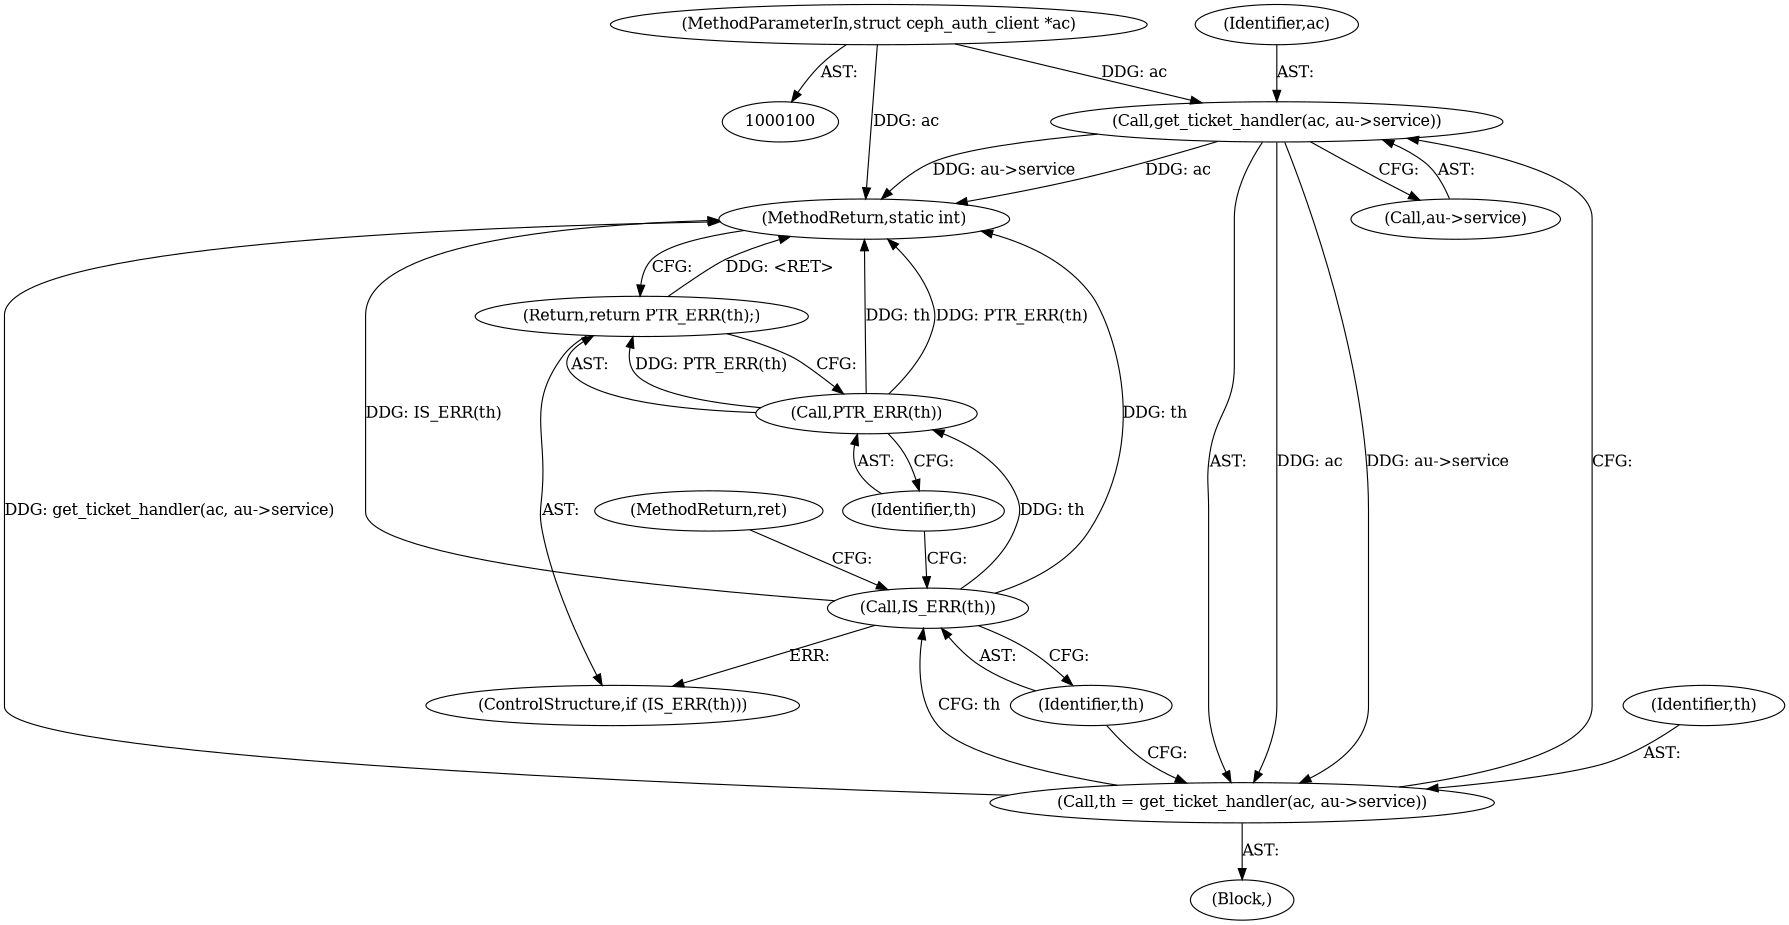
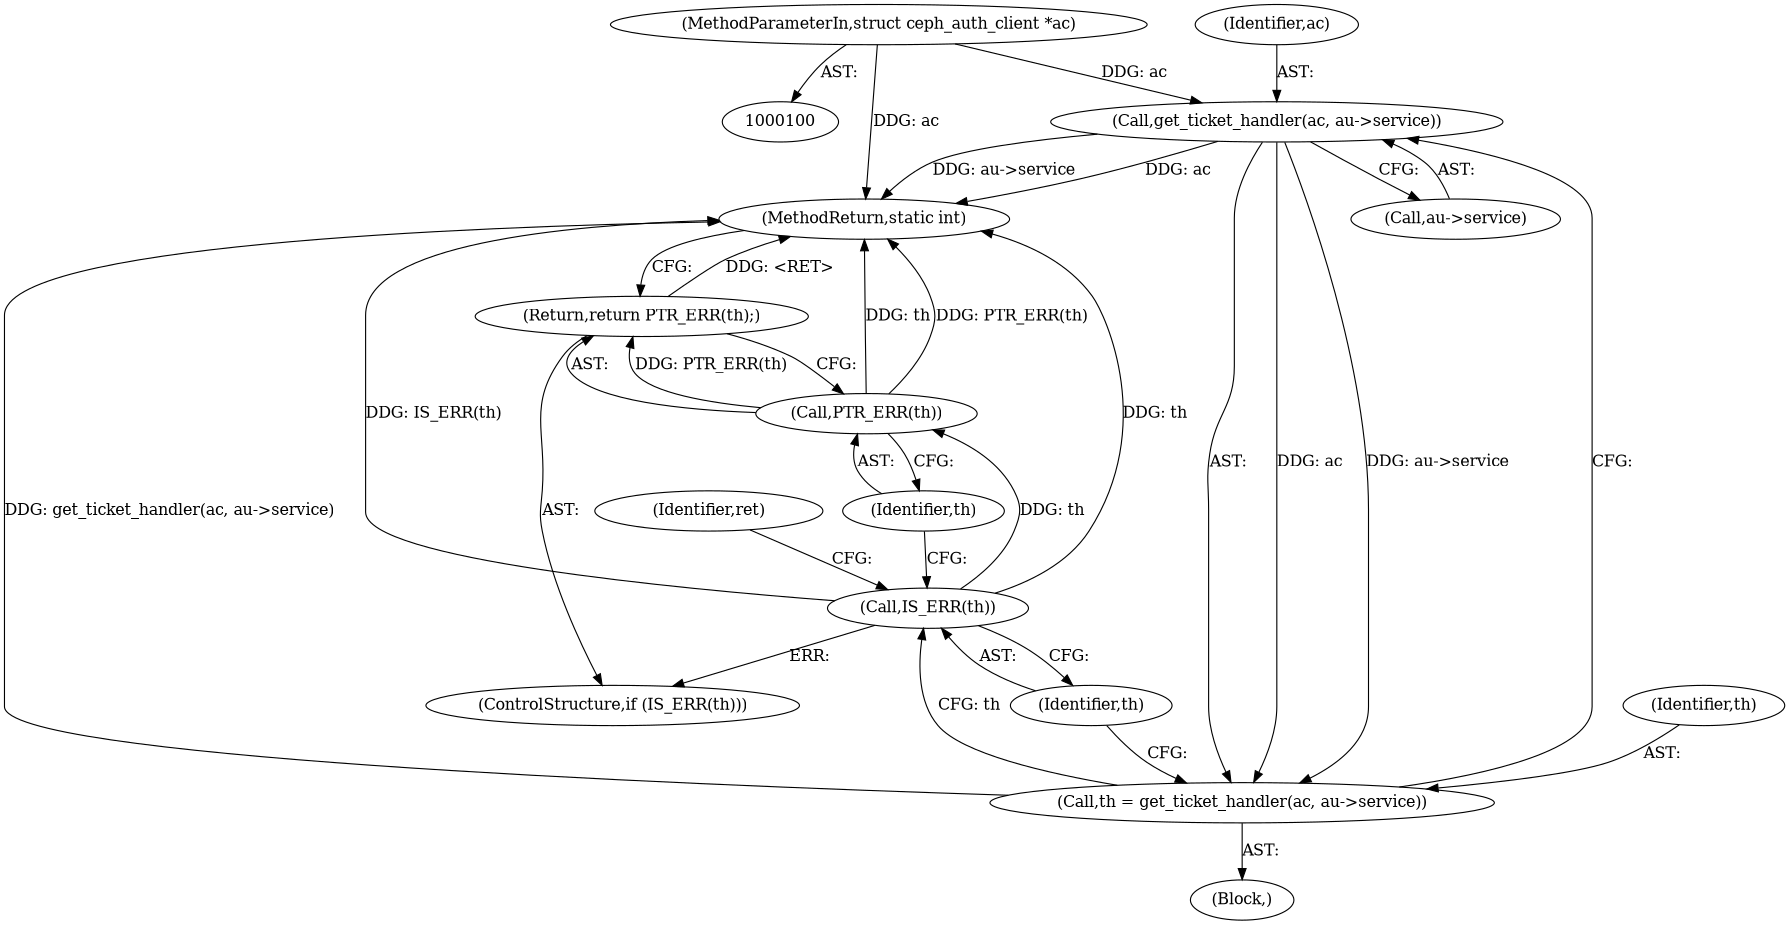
  digraph {
    n1 [label="(MethodParameterIn,struct ceph_auth_client *ac)"]
    n2 [label="(Call,get_ticket_handler(ac, au->service))"]
    n3 [label="(MethodReturn,static int)"]
    1000100
    n5 [label="(Call,th = get_ticket_handler(ac, au->service))"]
    n6 [label="(Call,au->service)"]
    n7 [label="(Return,return PTR_ERR(th);)"]
    n8 [label="(Call,IS_ERR(th))"]
    n9 [label="(Block,)"]
    n10 [label="(Call,PTR_ERR(th))"]
    n11 [label="(Identifier,th)"]
    n12 [label="(ControlStructure,if (IS_ERR(th)))"]
    n13 [label="(Identifier,th)"]
    n14 [label="(Identifier,ac)"]
    n15 [label="(Identifier,th)"]
-   n16 [label="(MethodReturn,ret)"]
+   n16 [label="(Identifier,ret)"]
    n1 -> n2 [label="DDG: ac"]
    n1 -> n3 [label="DDG: ac"]
    n1 -> 1000100 [label="AST: "]
    n2 -> n3 [label="DDG: ac"]
    n2 -> n3 [label="DDG: au->service"]
    n2 -> n5 [label="AST: "]
    n2 -> n5 [label="DDG: ac"]
    n2 -> n5 [label="DDG: au->service"]
    n2 -> n6 [label="CFG: "]
    n3 -> n7 [label="CFG: "]
    n5 -> n2 [label="CFG: "]
    n5 -> n3 [label="DDG: get_ticket_handler(ac, au->service)"]
    n5 -> n8 [label="CFG: th"]
    n5 -> n9 [label="AST: "]
    n6 -> n2 [label="AST: "]
    n7 -> n3 [label="DDG: <RET>"]
    n7 -> n10 [label="CFG: "]
    n7 -> n12 [label="AST: "]
    n8 -> n3 [label="DDG: th"]
    n8 -> n3 [label="DDG: IS_ERR(th)"]
    n8 -> n10 [label="DDG: th"]
    n8 -> n11 [label="CFG: "]
    n8 -> n12 [label="ERR: "]
    n10 -> n3 [label="DDG: th"]
    n10 -> n3 [label="DDG: PTR_ERR(th)"]
    n10 -> n7 [label="AST: "]
    n10 -> n7 [label="DDG: PTR_ERR(th)"]
    n10 -> n13 [label="CFG: "]
    n11 -> n5 [label="CFG: "]
    n11 -> n8 [label="AST: "]
    n13 -> n8 [label="CFG: "]
    n13 -> n10 [label="AST: "]
    n14 -> n2 [label="AST: "]
    n15 -> n5 [label="AST: "]
    n16 -> n8 [label="CFG: "]
  }
